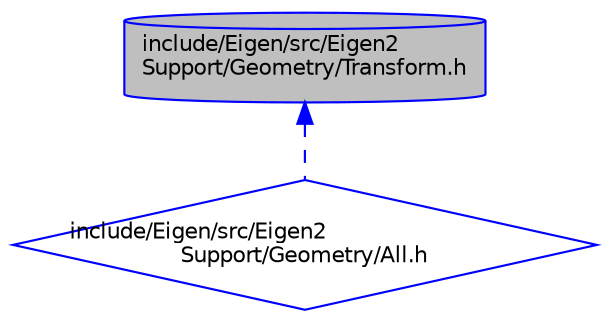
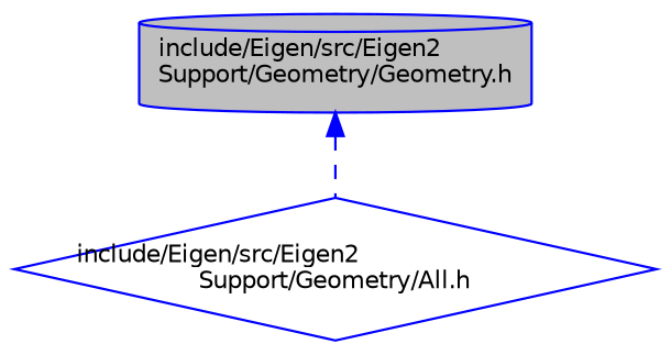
  digraph {
    node [color=blue fontname=Helvetica fontsize=10 style=filled]
-   n1 [fillcolor=grey75 fontcolor=black height=0.2 label="include/Eigen/src/Eigen2\lSupport/Geometry/Transform.h" shape=cylinder width=0.4]
+   n1 [fillcolor=grey75 fontcolor=black height=0.2 label="include/Eigen/src/Eigen2\lSupport/Geometry/Geometry.h" shape=cylinder width=0.4]
    n2 [fillcolor=white height=0.2 label="include/Eigen/src/Eigen2\lSupport/Geometry/All.h" shape=diamond width=0.4]
    n1 -> n2 [color=blue dir=back fontname=Helvetica fontsize=10 labelfontname=Helvetica labelfontsize=10 style=dashed]
  }
